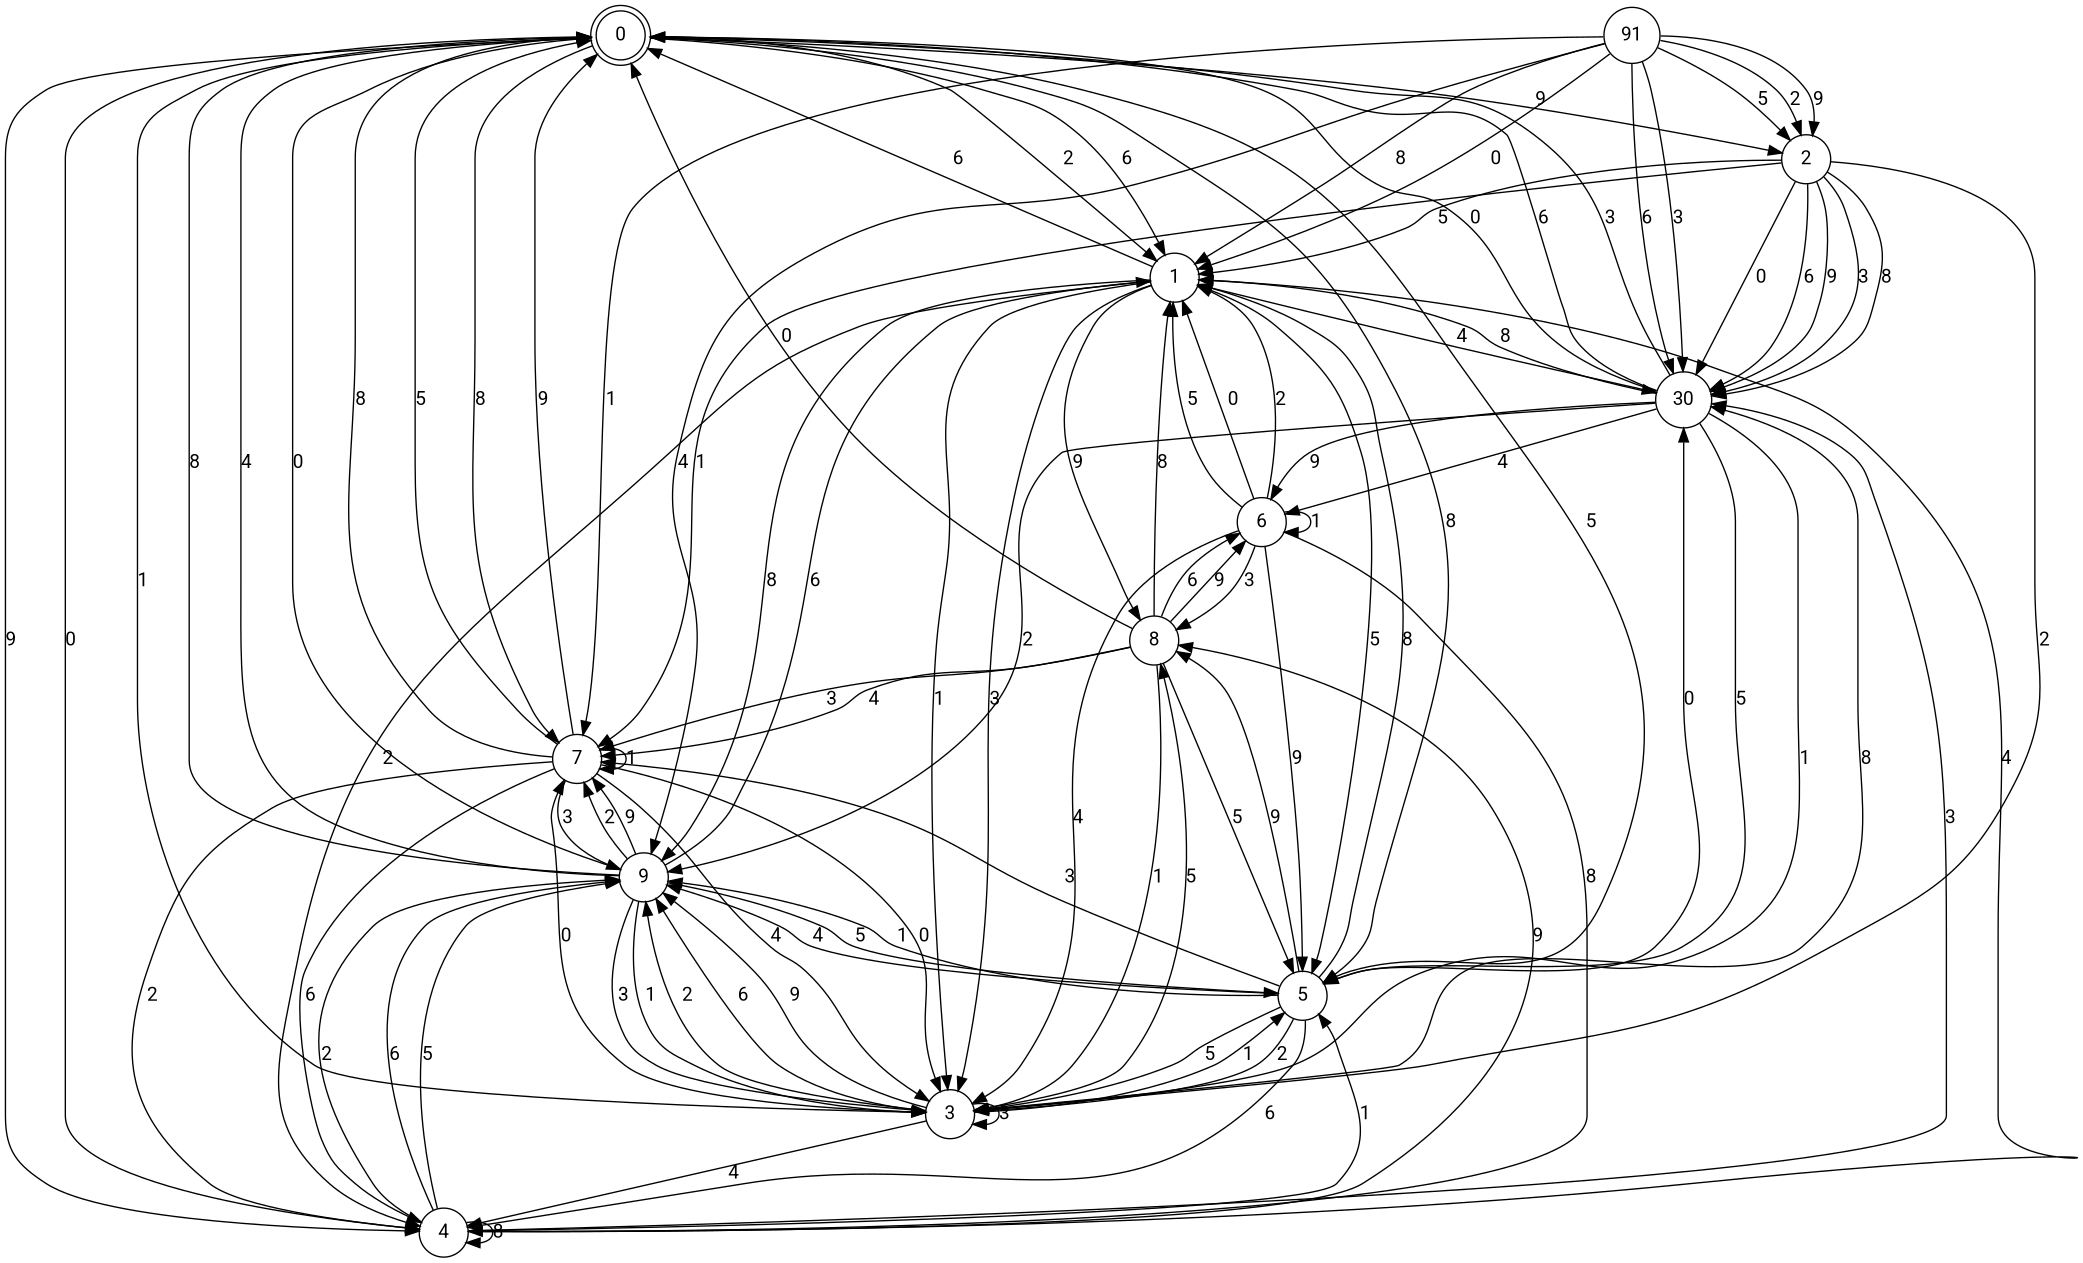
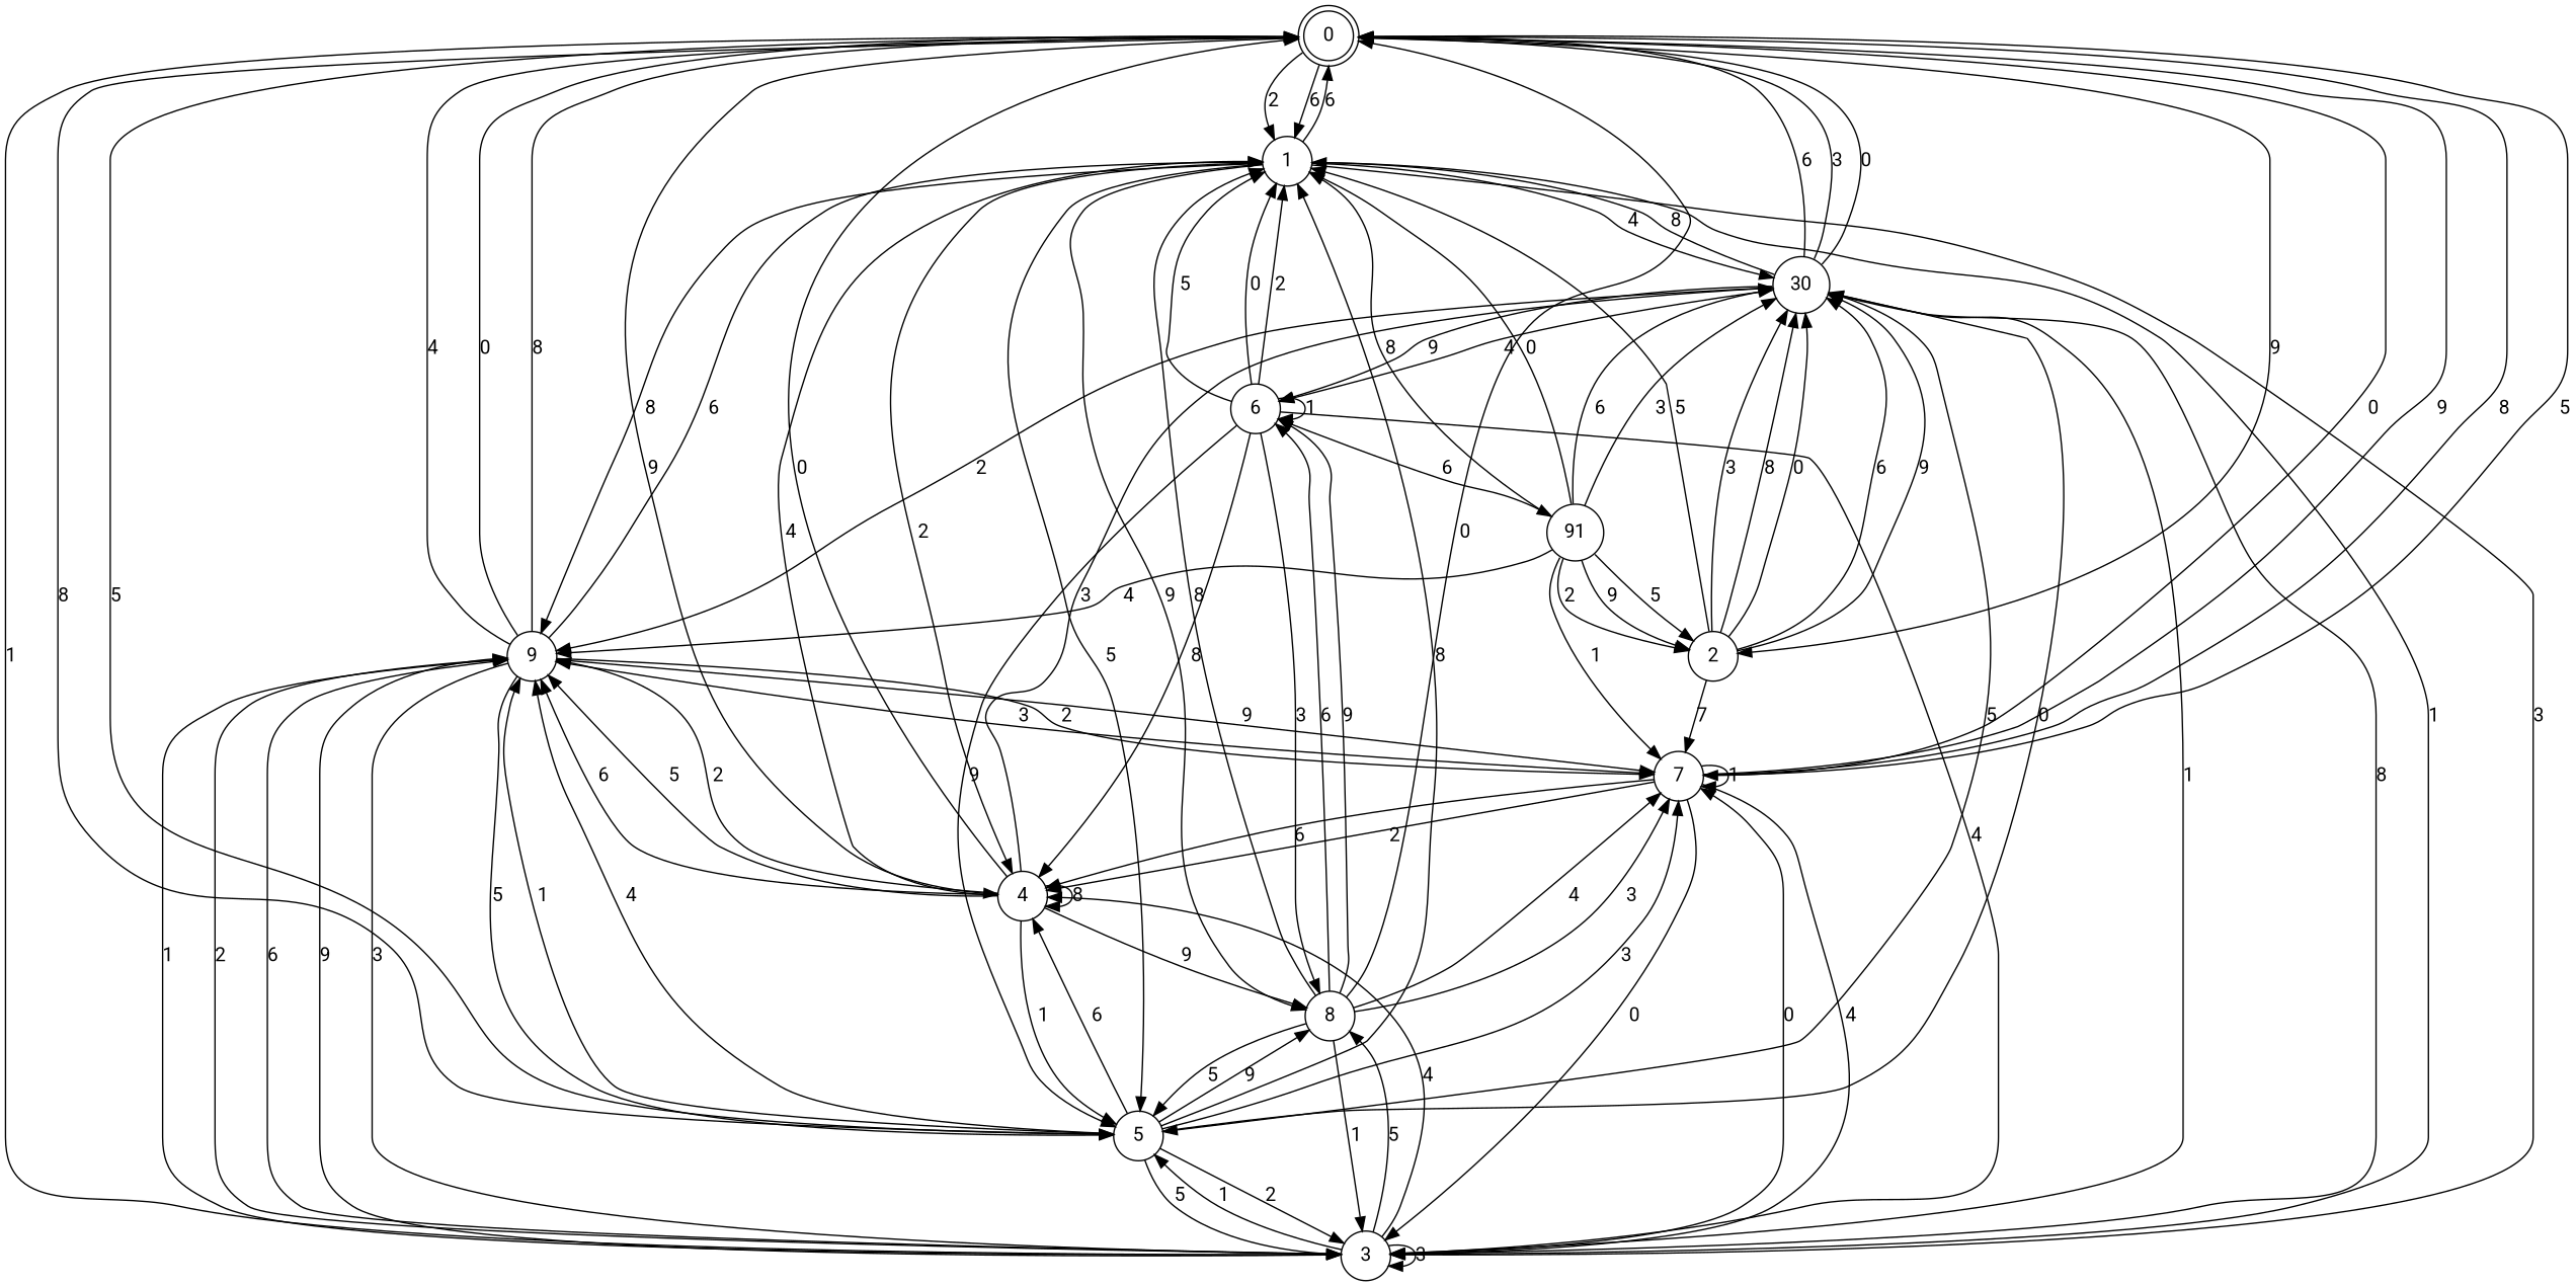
  digraph {
    fontname=Roboto
    node [fontname=Roboto shape=circle]
    edge [fontname=Roboto]
    n1 [label=0 shape=doublecircle]
    n2 [label=1]
    n3 [label=2]
    n4 [label=3]
    n5 [label=4]
    n6 [label=5]
    n7 [label=7]
    n8 [label=8]
    n9 [label=9]
    n10 [label=30]
    n11 [label=6]
    n12 [label=91]
    n1 -> n2 [label=2]
    n1 -> n2 [label=6]
    n1 -> n3 [label=9]
    n1 -> n4 [label=1]
    n1 -> n5 [label=9]
    n1 -> n6 [label=8]
    n1 -> n6 [label=5]
-   n1 -> n7 [label=8]
+   n1 -> n7 [label=0]
    n2 -> n1 [label=6]
    n2 -> n4 [label=1]
    n2 -> n4 [label=3]
    n2 -> n5 [label=2]
    n2 -> n6 [label=5]
    n2 -> n8 [label=9]
    n2 -> n9 [label=8]
    n2 -> n10 [label=4]
    n3 -> n2 [label=5]
-   n3 -> n4 [label=2]
-   n3 -> n7 [label=1]
+   n3 -> n7 [label=7]
    n3 -> n10 [label=6]
    n3 -> n10 [label=9]
    n3 -> n10 [label=3]
    n3 -> n10 [label=8]
    n3 -> n10 [label=0]
    n4 -> n4 [label=3]
    n4 -> n5 [label=4]
    n4 -> n6 [label=1]
    n4 -> n7 [label=0]
    n4 -> n8 [label=5]
    n4 -> n9 [label=2]
    n4 -> n9 [label=6]
    n4 -> n9 [label=9]
    n4 -> n10 [label=8]
    n5 -> n1 [label=0]
    n5 -> n2 [label=4]
    n5 -> n5 [label=8]
    n5 -> n6 [label=1]
    n5 -> n8 [label=9]
    n5 -> n9 [label=2]
    n5 -> n9 [label=6]
    n5 -> n9 [label=5]
    n5 -> n10 [label=3]
    n6 -> n2 [label=8]
    n6 -> n4 [label=2]
    n6 -> n4 [label=5]
    n6 -> n5 [label=6]
    n6 -> n7 [label=3]
    n6 -> n8 [label=9]
    n6 -> n9 [label=1]
    n6 -> n9 [label=4]
    n6 -> n10 [label=0]
    n7 -> n1 [label=9]
    n7 -> n1 [label=8]
    n7 -> n1 [label=5]
    n7 -> n4 [label=4]
    n7 -> n4 [label=0]
    n7 -> n5 [label=2]
    n7 -> n5 [label=6]
    n7 -> n7 [label=1]
    n7 -> n9 [label=3]
    n8 -> n1 [label=0]
    n8 -> n2 [label=8]
    n8 -> n4 [label=1]
    n8 -> n6 [label=5]
    n8 -> n7 [label=3]
    n8 -> n7 [label=4]
    n8 -> n11 [label=6]
    n8 -> n11 [label=9]
    n9 -> n1 [label=8]
    n9 -> n1 [label=4]
    n9 -> n1 [label=0]
    n9 -> n2 [label=6]
    n9 -> n4 [label=1]
    n9 -> n4 [label=3]
    n9 -> n6 [label=5]
    n9 -> n7 [label=2]
    n9 -> n7 [label=9]
    n10 -> n1 [label=6]
    n10 -> n1 [label=3]
    n10 -> n1 [label=0]
    n10 -> n2 [label=8]
    n10 -> n4 [label=1]
    n10 -> n6 [label=5]
    n10 -> n9 [label=2]
    n10 -> n11 [label=9]
    n10 -> n11 [label=4]
    n11 -> n2 [label=2]
    n11 -> n2 [label=5]
    n11 -> n2 [label=0]
    n11 -> n4 [label=4]
    n11 -> n5 [label=8]
    n11 -> n6 [label=9]
    n11 -> n8 [label=3]
    n11 -> n11 [label=1]
+   n11 -> n12 [label=6]
    n12 -> n2 [label=8]
    n12 -> n2 [label=0]
    n12 -> n3 [label=2]
    n12 -> n3 [label=9]
    n12 -> n3 [label=5]
    n12 -> n7 [label=1]
    n12 -> n9 [label=4]
    n12 -> n10 [label=6]
    n12 -> n10 [label=3]
  }
